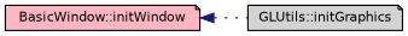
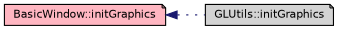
  digraph {
    rankdir=LR
    fontname="DejaVu Sans"
    node [color=black fontname="DejaVu Sans" fontsize=10 shape=note style=filled]
-   n1 [fillcolor=lightpink fontcolor=black height=0.2 label="BasicWindow::initWindow" width=0.4]
+   n1 [fillcolor=lightpink fontcolor=black height=0.2 label="BasicWindow::initGraphics" width=0.4]
    n2 [fillcolor=lightgrey height=0.2 label="GLUtils::initGraphics" width=0.4]
    n1 -> n2 [color=midnightblue dir=back fontname="DejaVu Sans" fontsize=10 labelfontname=Helvetica labelfontsize=10 style=dotted]
  }
